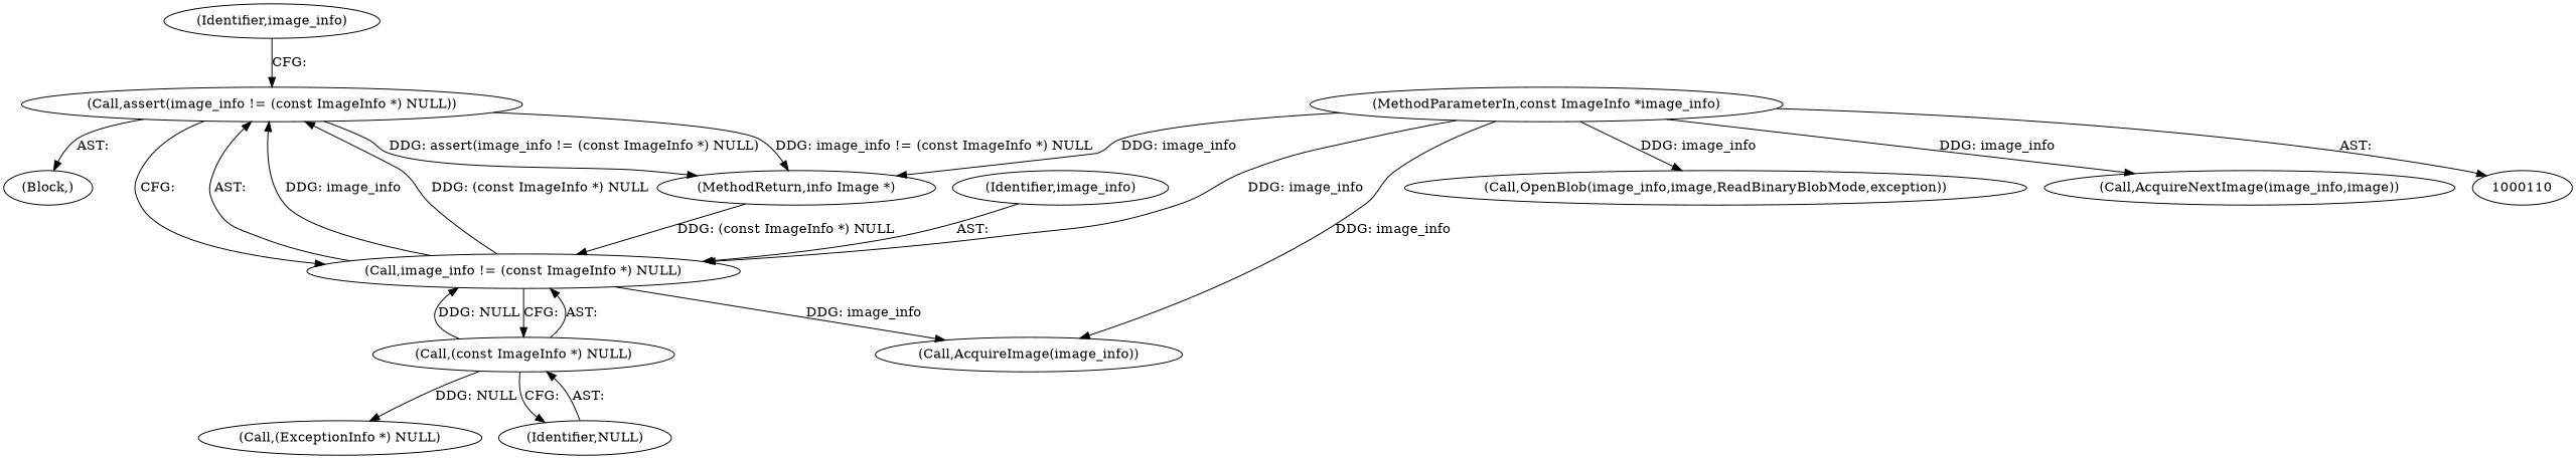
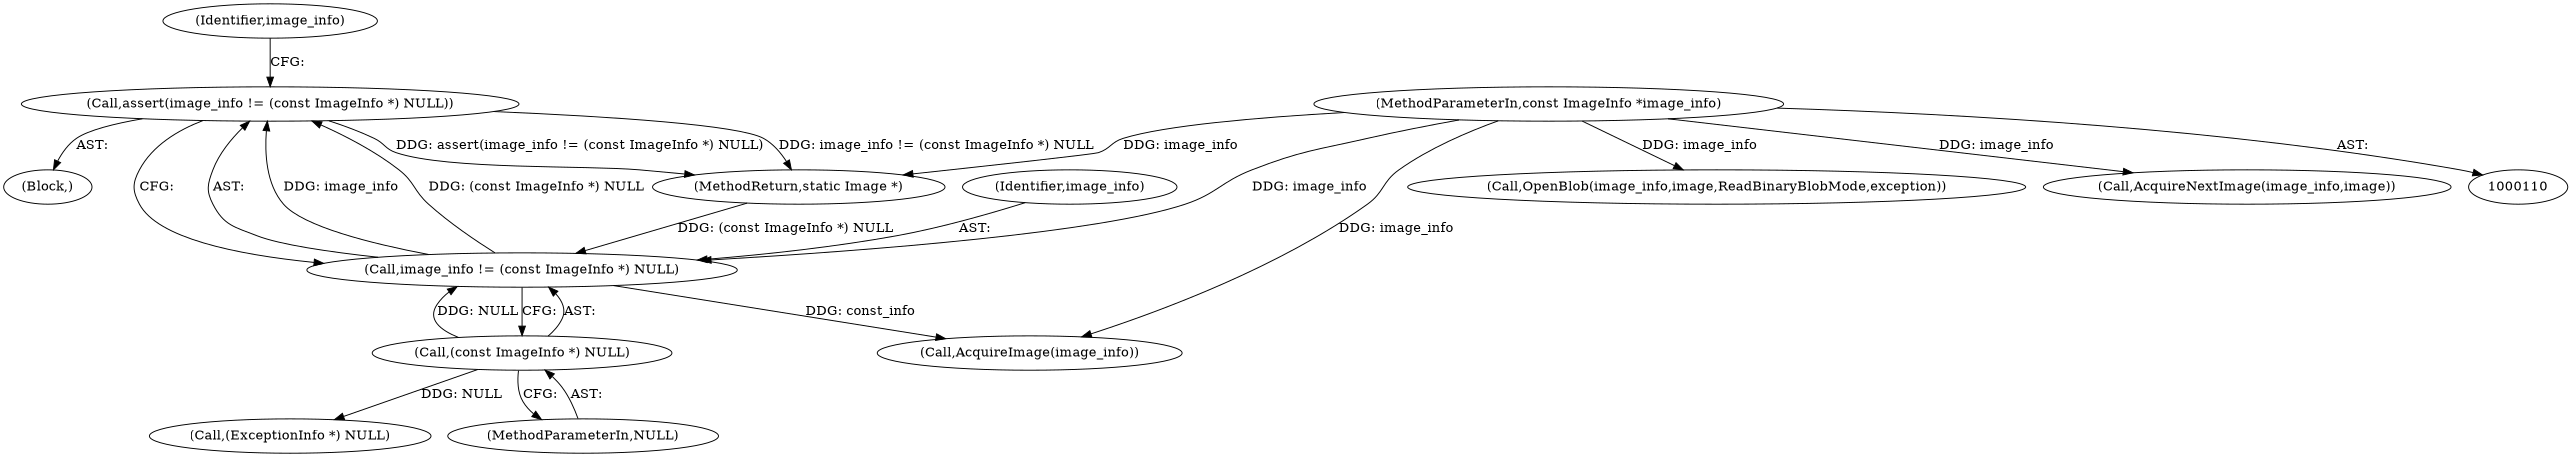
  digraph {
    n1 [label="(Call,assert(image_info != (const ImageInfo *) NULL))"]
    n2 [label="(Call,image_info != (const ImageInfo *) NULL)"]
-   n3 [label="(MethodReturn,info Image *)"]
+   n3 [label="(MethodReturn,static Image *)"]
    n4 [label="(Block,)"]
    n5 [label="(Call,(const ImageInfo *) NULL)"]
    n6 [label="(Call,AcquireImage(image_info))"]
    n7 [label="(Call,(ExceptionInfo *) NULL)"]
-   n8 [label="(Identifier,NULL)"]
+   n8 [label="(MethodParameterIn,NULL)"]
    n9 [label="(MethodParameterIn,const ImageInfo *image_info)"]
    n10 [label="(Call,OpenBlob(image_info,image,ReadBinaryBlobMode,exception))"]
    n11 [label="(Call,AcquireNextImage(image_info,image))"]
    1000110
    n13 [label="(Identifier,image_info)"]
    n14 [label="(Identifier,image_info)"]
    n1 -> n2 [label="CFG: "]
    n1 -> n3 [label="DDG: assert(image_info != (const ImageInfo *) NULL)"]
    n1 -> n3 [label="DDG: image_info != (const ImageInfo *) NULL"]
    n1 -> n4 [label="AST: "]
    n2 -> n1 [label="AST: "]
    n2 -> n1 [label="DDG: image_info"]
    n2 -> n1 [label="DDG: (const ImageInfo *) NULL"]
    n2 -> n5 [label="CFG: "]
-   n2 -> n6 [label="DDG: image_info"]
+   n2 -> n6 [label="DDG: const_info"]
    n3 -> n2 [label="DDG: (const ImageInfo *) NULL"]
    n5 -> n2 [label="AST: "]
    n5 -> n2 [label="DDG: NULL"]
    n5 -> n7 [label="DDG: NULL"]
    n5 -> n8 [label="CFG: "]
    n8 -> n5 [label="AST: "]
    n9 -> n2 [label="DDG: image_info"]
    n9 -> n3 [label="DDG: image_info"]
    n9 -> n6 [label="DDG: image_info"]
    n9 -> n10 [label="DDG: image_info"]
    n9 -> n11 [label="DDG: image_info"]
    n9 -> 1000110 [label="AST: "]
    n13 -> n2 [label="AST: "]
    n14 -> n1 [label="CFG: "]
  }
